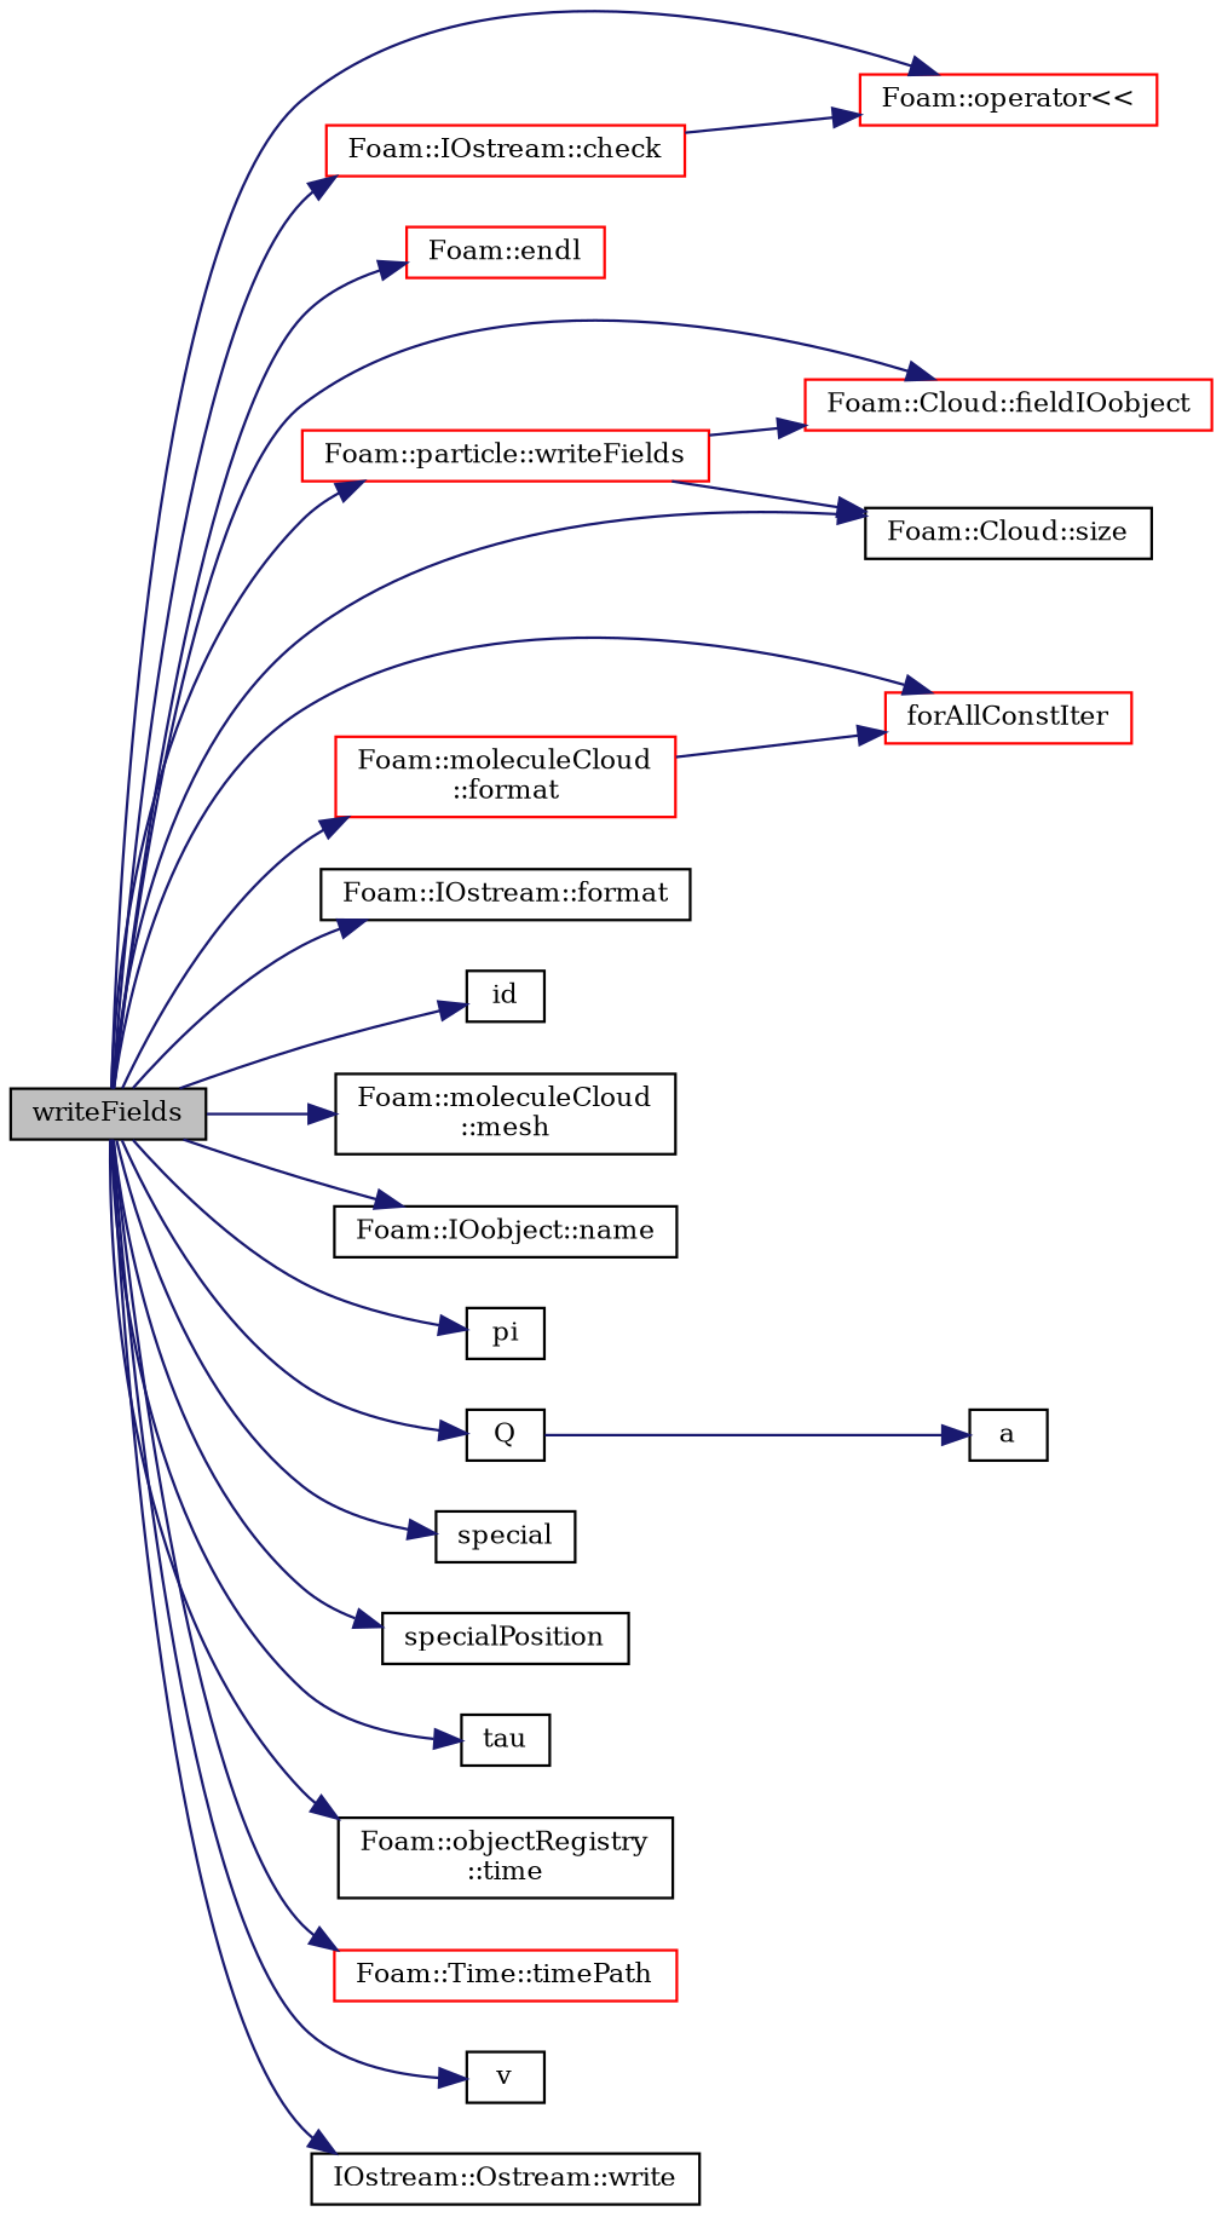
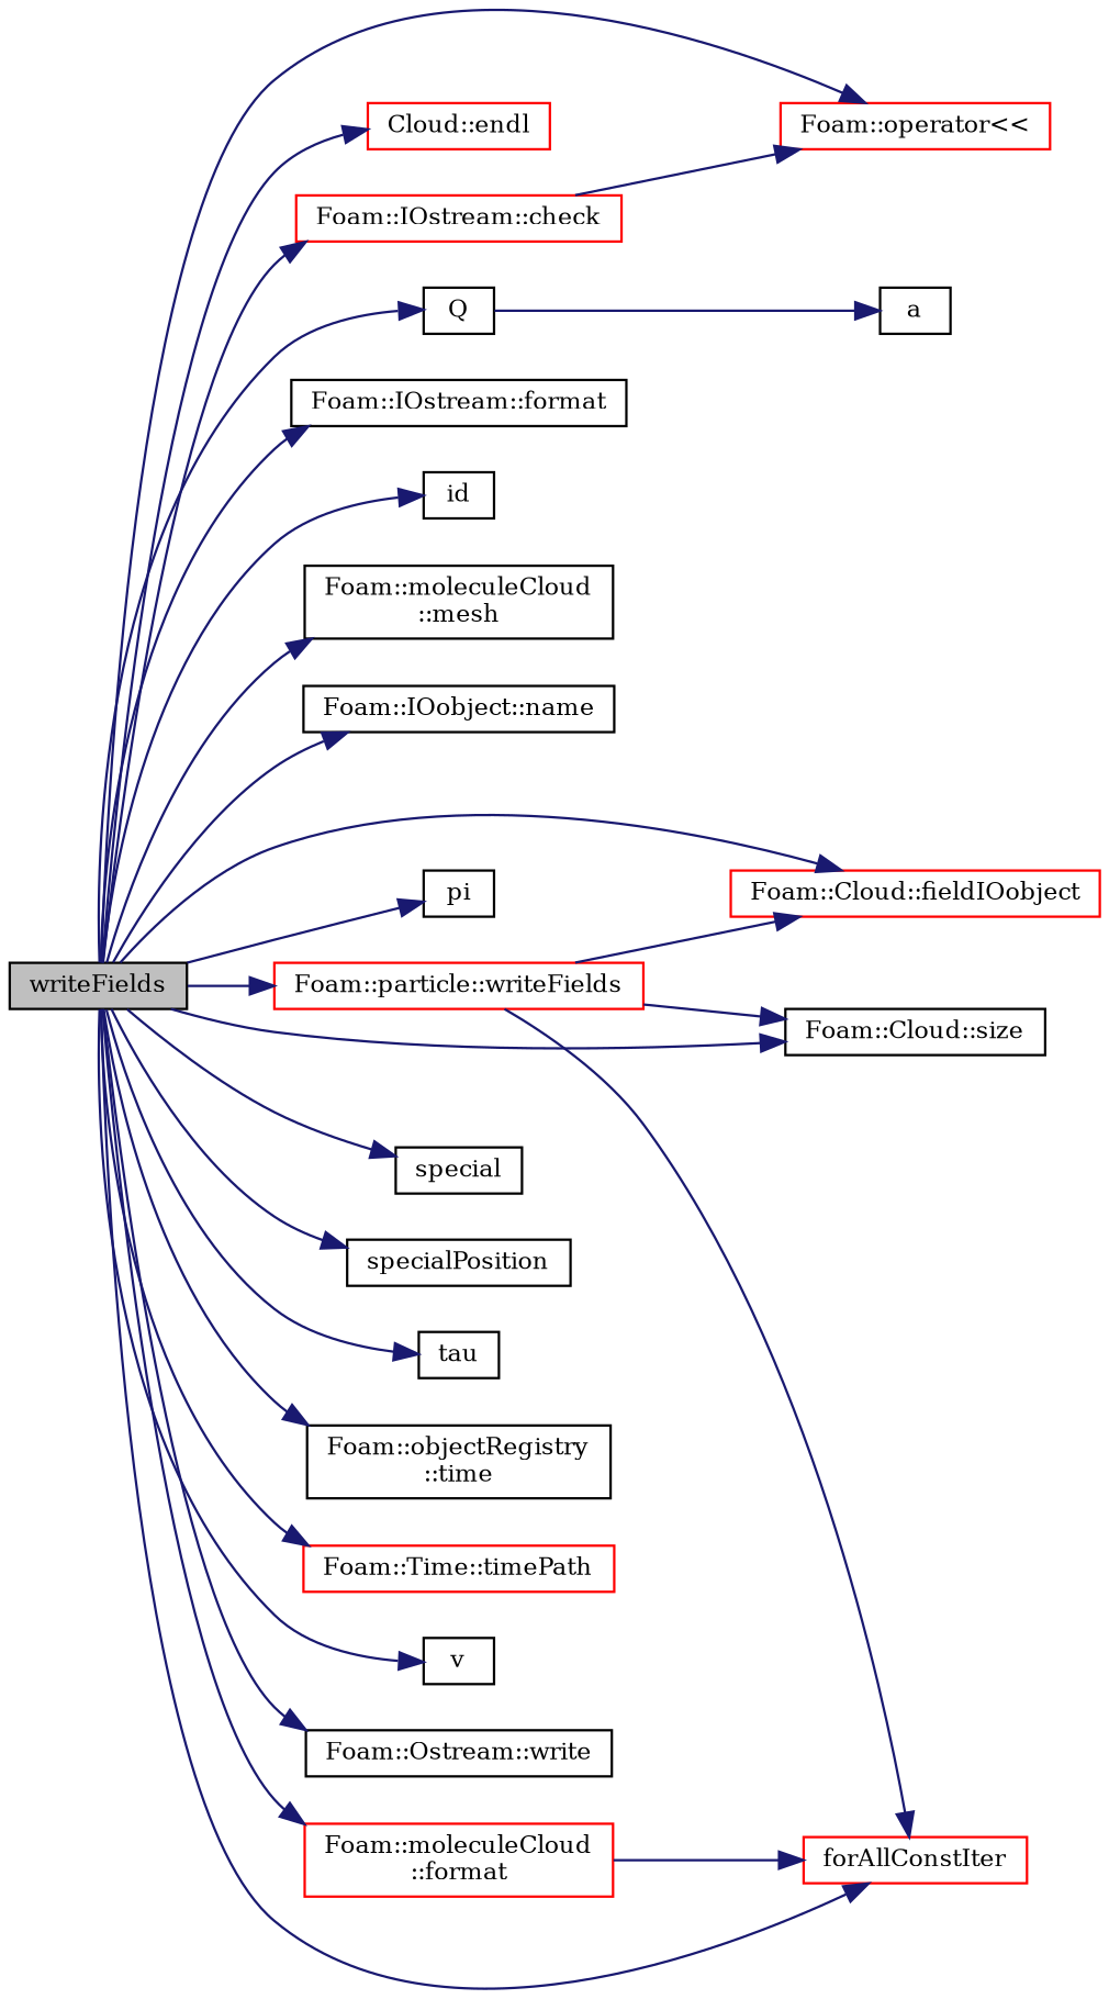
  digraph {
    fontname="DejaVu Serif"
    rankdir=LR
    node [color=black fontname="DejaVu Serif" fontsize=10 shape=record]
    edge [color=midnightblue fontname="DejaVu Serif" fontsize=10 labelfontname=Helvetica labelfontsize=10 style=solid]
    n1 [fillcolor=grey75 fontcolor=black height=0.2 label=writeFields style=filled width=0.4]
    n2 [color=red height=0.2 label="Foam::IOstream::check" width=0.4]
-   n3 [color=red height=0.2 label="Foam::endl" width=0.4]
+   n3 [color=red height=0.2 label="Cloud::endl" width=0.4]
    n4 [color=red height=0.2 label="Foam::Cloud::fieldIOobject" width=0.4]
    n5 [color=red height=0.2 label=forAllConstIter width=0.4]
    n6 [height=0.2 label="Foam::IOstream::format" width=0.4]
    n7 [height=0.2 label=id width=0.4]
    n8 [height=0.2 label="Foam::moleculeCloud\l::mesh" width=0.4]
    n9 [height=0.2 label="Foam::IOobject::name" width=0.4]
    n10 [color=red height=0.2 label="Foam::operator\<\<" width=0.4]
    n11 [height=0.2 label=pi width=0.4]
    n12 [height=0.2 label=Q width=0.4]
    n13 [height=0.2 label="Foam::Cloud::size" width=0.4]
    n14 [height=0.2 label=special width=0.4]
    n15 [height=0.2 label=specialPosition width=0.4]
    n16 [height=0.2 label=tau width=0.4]
    n17 [height=0.2 label="Foam::objectRegistry\l::time" width=0.4]
    n18 [color=red height=0.2 label="Foam::Time::timePath" width=0.4]
    n19 [height=0.2 label=v width=0.4]
-   n20 [height=0.2 label="IOstream::Ostream::write" width=0.4]
+   n20 [height=0.2 label="Foam::Ostream::write" width=0.4]
    n21 [color=red height=0.2 label="Foam::particle::writeFields" width=0.4]
    n22 [color=red height=0.2 label="Foam::moleculeCloud\l::format" width=0.4]
    n23 [height=0.2 label=a width=0.4]
    n1 -> n2
    n1 -> n3
    n1 -> n4
    n1 -> n5
    n1 -> n6
    n1 -> n7
    n1 -> n8
    n1 -> n9
    n1 -> n10
    n1 -> n11
    n1 -> n12
    n1 -> n13
    n1 -> n14
    n1 -> n15
    n1 -> n16
    n1 -> n17
    n1 -> n18
    n1 -> n19
    n1 -> n20
    n1 -> n21
    n1 -> n22
    n2 -> n10
    n12 -> n23
    n21 -> n4
+   n21 -> n5
    n21 -> n13
    n22 -> n5
  }
